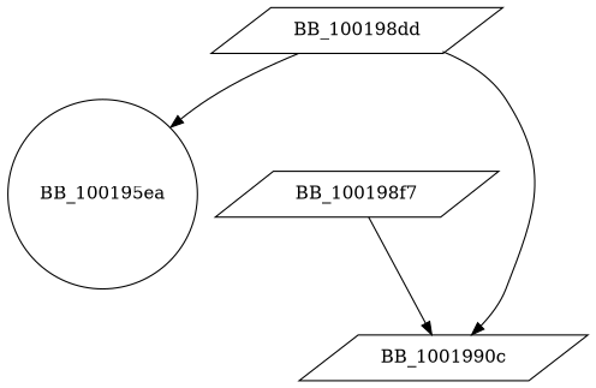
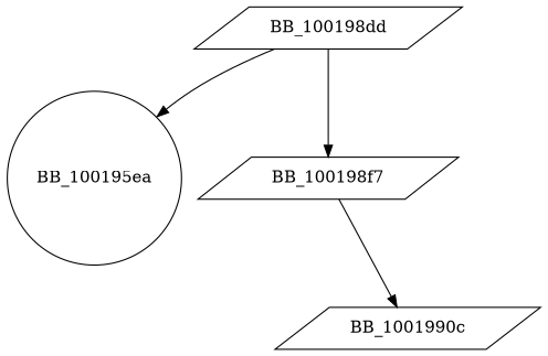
  digraph {
    node [shape=parallelogram]
    n1 [label=BB_100195ea shape=circle]
    BB_100198dd
    BB_100198f7
    BB_1001990c
    BB_100198dd -> n1
-   BB_100198dd -> BB_1001990c
+   BB_100198dd -> BB_100198f7
    BB_100198f7 -> BB_1001990c
  }
